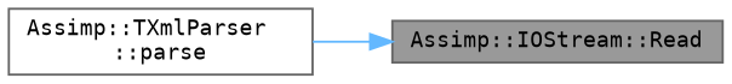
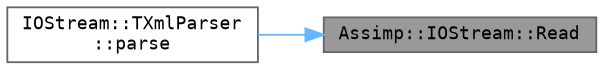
  digraph {
    rankdir=RL
    node [fontname=Terminal fontsize=10 shape=box style=filled]
    n1 [color=gray40 fillcolor=grey60 fontcolor=black height=0.2 label="Assimp::IOStream::Read" width=0.4]
-   n2 [color=grey40 fillcolor=white height=0.2 label="Assimp::TXmlParser\l::parse" width=0.4]
+   n2 [color=grey40 fillcolor=white height=0.2 label="IOStream::TXmlParser\l::parse" width=0.4]
    n1 -> n2 [color=steelblue1 dir=back fontname=Terminal fontsize=10 labelfontname=Helvetica labelfontsize=10 style=solid]
  }
